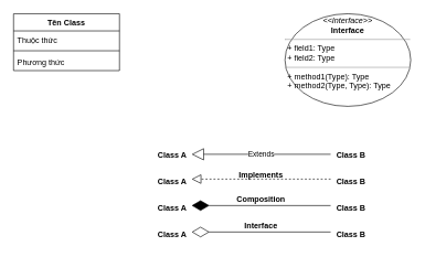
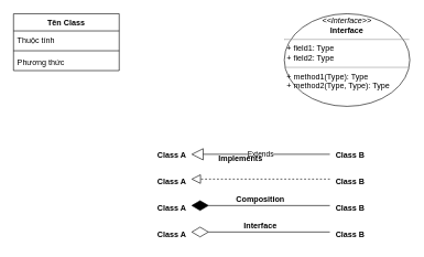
  <mxCell id="0" />
  <mxCell id="1" parent="0" />
  <mxCell id="2" value="Tên Class&#10;" style="swimlane;fontStyle=1;align=center;verticalAlign=top;childLayout=stackLayout;horizontal=1;startSize=26;horizontalStack=0;resizeParent=1;resizeParentMax=0;resizeLast=0;collapsible=1;marginBottom=0;" parent="1" vertex="1"><mxGeometry x="20" y="20" width="160" height="86" as="geometry" /></mxCell>
- <mxCell id="3" value="Thuộc thức" style="text;strokeColor=none;fillColor=none;align=left;verticalAlign=top;spacingLeft=4;spacingRight=4;overflow=hidden;rotatable=0;points=[[0,0.5],[1,0.5]];portConstraint=eastwest;" parent="2" vertex="1"><mxGeometry y="26" width="160" height="26" as="geometry" /></mxCell>
+ <mxCell id="3" value="Thuộc tính" style="text;strokeColor=none;fillColor=none;align=left;verticalAlign=top;spacingLeft=4;spacingRight=4;overflow=hidden;rotatable=0;points=[[0,0.5],[1,0.5]];portConstraint=eastwest;" parent="2" vertex="1"><mxGeometry y="26" width="160" height="26" as="geometry" /></mxCell>
  <mxCell id="4" value="" style="line;strokeWidth=1;fillColor=none;align=left;verticalAlign=middle;spacingTop=-1;spacingLeft=3;spacingRight=3;rotatable=0;labelPosition=right;points=[];portConstraint=eastwest;" parent="2" vertex="1"><mxGeometry y="52" width="160" height="8" as="geometry" /></mxCell>
  <mxCell id="5" value="Phương thức" style="text;strokeColor=none;fillColor=none;align=left;verticalAlign=top;spacingLeft=4;spacingRight=4;overflow=hidden;rotatable=0;points=[[0,0.5],[1,0.5]];portConstraint=eastwest;" parent="2" vertex="1"><mxGeometry y="60" width="160" height="26" as="geometry" /></mxCell>
  <mxCell id="6" value="&lt;p style=&quot;margin:0px;margin-top:4px;text-align:center;&quot;&gt;&lt;i&gt;&amp;lt;&amp;lt;Interface&amp;gt;&amp;gt;&lt;/i&gt;&lt;br/&gt;&lt;b&gt;Interface&lt;/b&gt;&lt;/p&gt;&lt;hr size=&quot;1&quot;/&gt;&lt;p style=&quot;margin:0px;margin-left:4px;&quot;&gt;+ field1: Type&lt;br/&gt;+ field2: Type&lt;/p&gt;&lt;hr size=&quot;1&quot;/&gt;&lt;p style=&quot;margin:0px;margin-left:4px;&quot;&gt;+ method1(Type): Type&lt;br/&gt;+ method2(Type, Type): Type&lt;/p&gt;" style="ellipse;verticalAlign=top;align=left;overflow=fill;fontSize=12;fontFamily=Helvetica;html=1;" parent="1" vertex="1"><mxGeometry x="430" y="20" width="190" height="140" as="geometry" /></mxCell>
  <mxCell id="7" value="" style="endArrow=block;dashed=1;endFill=0;endSize=12;html=1;rounded=0;" parent="1" edge="1"><mxGeometry width="160" relative="1" as="geometry"><mxPoint x="499" y="270" as="sourcePoint" /><mxPoint x="289" y="270" as="targetPoint" /></mxGeometry></mxCell>
  <mxCell id="8" value="Extends" style="endArrow=block;endSize=16;endFill=0;html=1;rounded=0;" parent="1" edge="1"><mxGeometry width="160" relative="1" as="geometry"><mxPoint x="499" y="232.5" as="sourcePoint" /><mxPoint x="289" y="232.5" as="targetPoint" /></mxGeometry></mxCell>
  <mxCell id="9" value="" style="endArrow=diamondThin;endFill=1;endSize=24;html=1;rounded=0;" parent="1" edge="1"><mxGeometry width="160" relative="1" as="geometry"><mxPoint x="499" y="310" as="sourcePoint" /><mxPoint x="289" y="310" as="targetPoint" /></mxGeometry></mxCell>
  <mxCell id="10" value="Composition" style="text;align=center;fontStyle=1;verticalAlign=middle;spacingLeft=3;spacingRight=3;strokeColor=none;rotatable=0;points=[[0,0.5],[1,0.5]];portConstraint=eastwest;" parent="1" vertex="1"><mxGeometry x="354" y="290" width="80" height="20" as="geometry" /></mxCell>
  <mxCell id="11" value="" style="endArrow=diamondThin;endFill=0;endSize=24;html=1;rounded=0;" parent="1" edge="1"><mxGeometry width="160" relative="1" as="geometry"><mxPoint x="499" y="350" as="sourcePoint" /><mxPoint x="289" y="350" as="targetPoint" /></mxGeometry></mxCell>
- <mxCell id="12" value="Implements" style="text;align=center;fontStyle=1;verticalAlign=middle;spacingLeft=3;spacingRight=3;strokeColor=none;rotatable=0;points=[[0,0.5],[1,0.5]];portConstraint=eastwest;" parent="1" vertex="1"><mxGeometry x="354" y="250" width="80" height="26" as="geometry" /></mxCell>
+ <mxCell id="12" value="Implements" style="text;align=center;fontStyle=1;verticalAlign=middle;spacingLeft=3;spacingRight=3;strokeColor=none;rotatable=0;points=[[0,0.5],[1,0.5]];portConstraint=eastwest;" parent="1" vertex="1"><mxGeometry x="324" y="225" width="80" height="26" as="geometry" /></mxCell>
  <mxCell id="13" value="Interface" style="text;align=center;fontStyle=1;verticalAlign=middle;spacingLeft=3;spacingRight=3;strokeColor=none;rotatable=0;points=[[0,0.5],[1,0.5]];portConstraint=eastwest;" parent="1" vertex="1"><mxGeometry x="354" y="330" width="80" height="20" as="geometry" /></mxCell>
  <mxCell id="14" value="Class A" style="text;align=center;fontStyle=1;verticalAlign=middle;spacingLeft=3;spacingRight=3;strokeColor=none;rotatable=0;points=[[0,0.5],[1,0.5]];portConstraint=eastwest;" parent="1" vertex="1"><mxGeometry x="220" y="220" width="80" height="26" as="geometry" /></mxCell>
  <mxCell id="15" value="Class B" style="text;align=center;fontStyle=1;verticalAlign=middle;spacingLeft=3;spacingRight=3;strokeColor=none;rotatable=0;points=[[0,0.5],[1,0.5]];portConstraint=eastwest;" parent="1" vertex="1"><mxGeometry x="490" y="220" width="80" height="26" as="geometry" /></mxCell>
  <mxCell id="16" value="Class B" style="text;align=center;fontStyle=1;verticalAlign=middle;spacingLeft=3;spacingRight=3;strokeColor=none;rotatable=0;points=[[0,0.5],[1,0.5]];portConstraint=eastwest;" parent="1" vertex="1"><mxGeometry x="490" y="260" width="80" height="26" as="geometry" /></mxCell>
  <mxCell id="17" value="Class B" style="text;align=center;fontStyle=1;verticalAlign=middle;spacingLeft=3;spacingRight=3;strokeColor=none;rotatable=0;points=[[0,0.5],[1,0.5]];portConstraint=eastwest;" parent="1" vertex="1"><mxGeometry x="490" y="300" width="80" height="26" as="geometry" /></mxCell>
  <mxCell id="18" value="Class B" style="text;align=center;fontStyle=1;verticalAlign=middle;spacingLeft=3;spacingRight=3;strokeColor=none;rotatable=0;points=[[0,0.5],[1,0.5]];portConstraint=eastwest;" parent="1" vertex="1"><mxGeometry x="490" y="340" width="80" height="26" as="geometry" /></mxCell>
  <mxCell id="19" value="Class A" style="text;align=center;fontStyle=1;verticalAlign=middle;spacingLeft=3;spacingRight=3;strokeColor=none;rotatable=0;points=[[0,0.5],[1,0.5]];portConstraint=eastwest;" parent="1" vertex="1"><mxGeometry x="220" y="260" width="80" height="26" as="geometry" /></mxCell>
  <mxCell id="20" value="Class A" style="text;align=center;fontStyle=1;verticalAlign=middle;spacingLeft=3;spacingRight=3;strokeColor=none;rotatable=0;points=[[0,0.5],[1,0.5]];portConstraint=eastwest;" parent="1" vertex="1"><mxGeometry x="220" y="300" width="80" height="26" as="geometry" /></mxCell>
  <mxCell id="21" value="Class A" style="text;align=center;fontStyle=1;verticalAlign=middle;spacingLeft=3;spacingRight=3;strokeColor=none;rotatable=0;points=[[0,0.5],[1,0.5]];portConstraint=eastwest;" parent="1" vertex="1"><mxGeometry x="220" y="340" width="80" height="26" as="geometry" /></mxCell>
